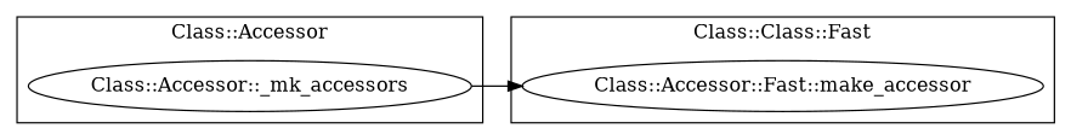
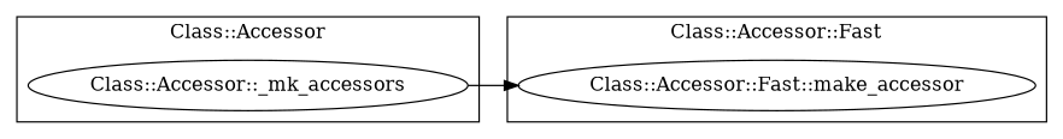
  digraph {
    rankdir=LR
    fontname="DejaVu Serif"
    node [fontname="DejaVu Serif"]
    "Class::Accessor::Fast::make_accessor"
    "Class::Accessor::_mk_accessors"
    subgraph cluster_1 {
-     label="Class::Class::Fast"
+     label="Class::Accessor::Fast"
      "Class::Accessor::Fast::make_accessor"
    }
    subgraph cluster_2 {
      label="Class::Accessor"
      "Class::Accessor::_mk_accessors"
    }
    "Class::Accessor::_mk_accessors" -> "Class::Accessor::Fast::make_accessor" [fontname="DejaVu Serif"]
  }
